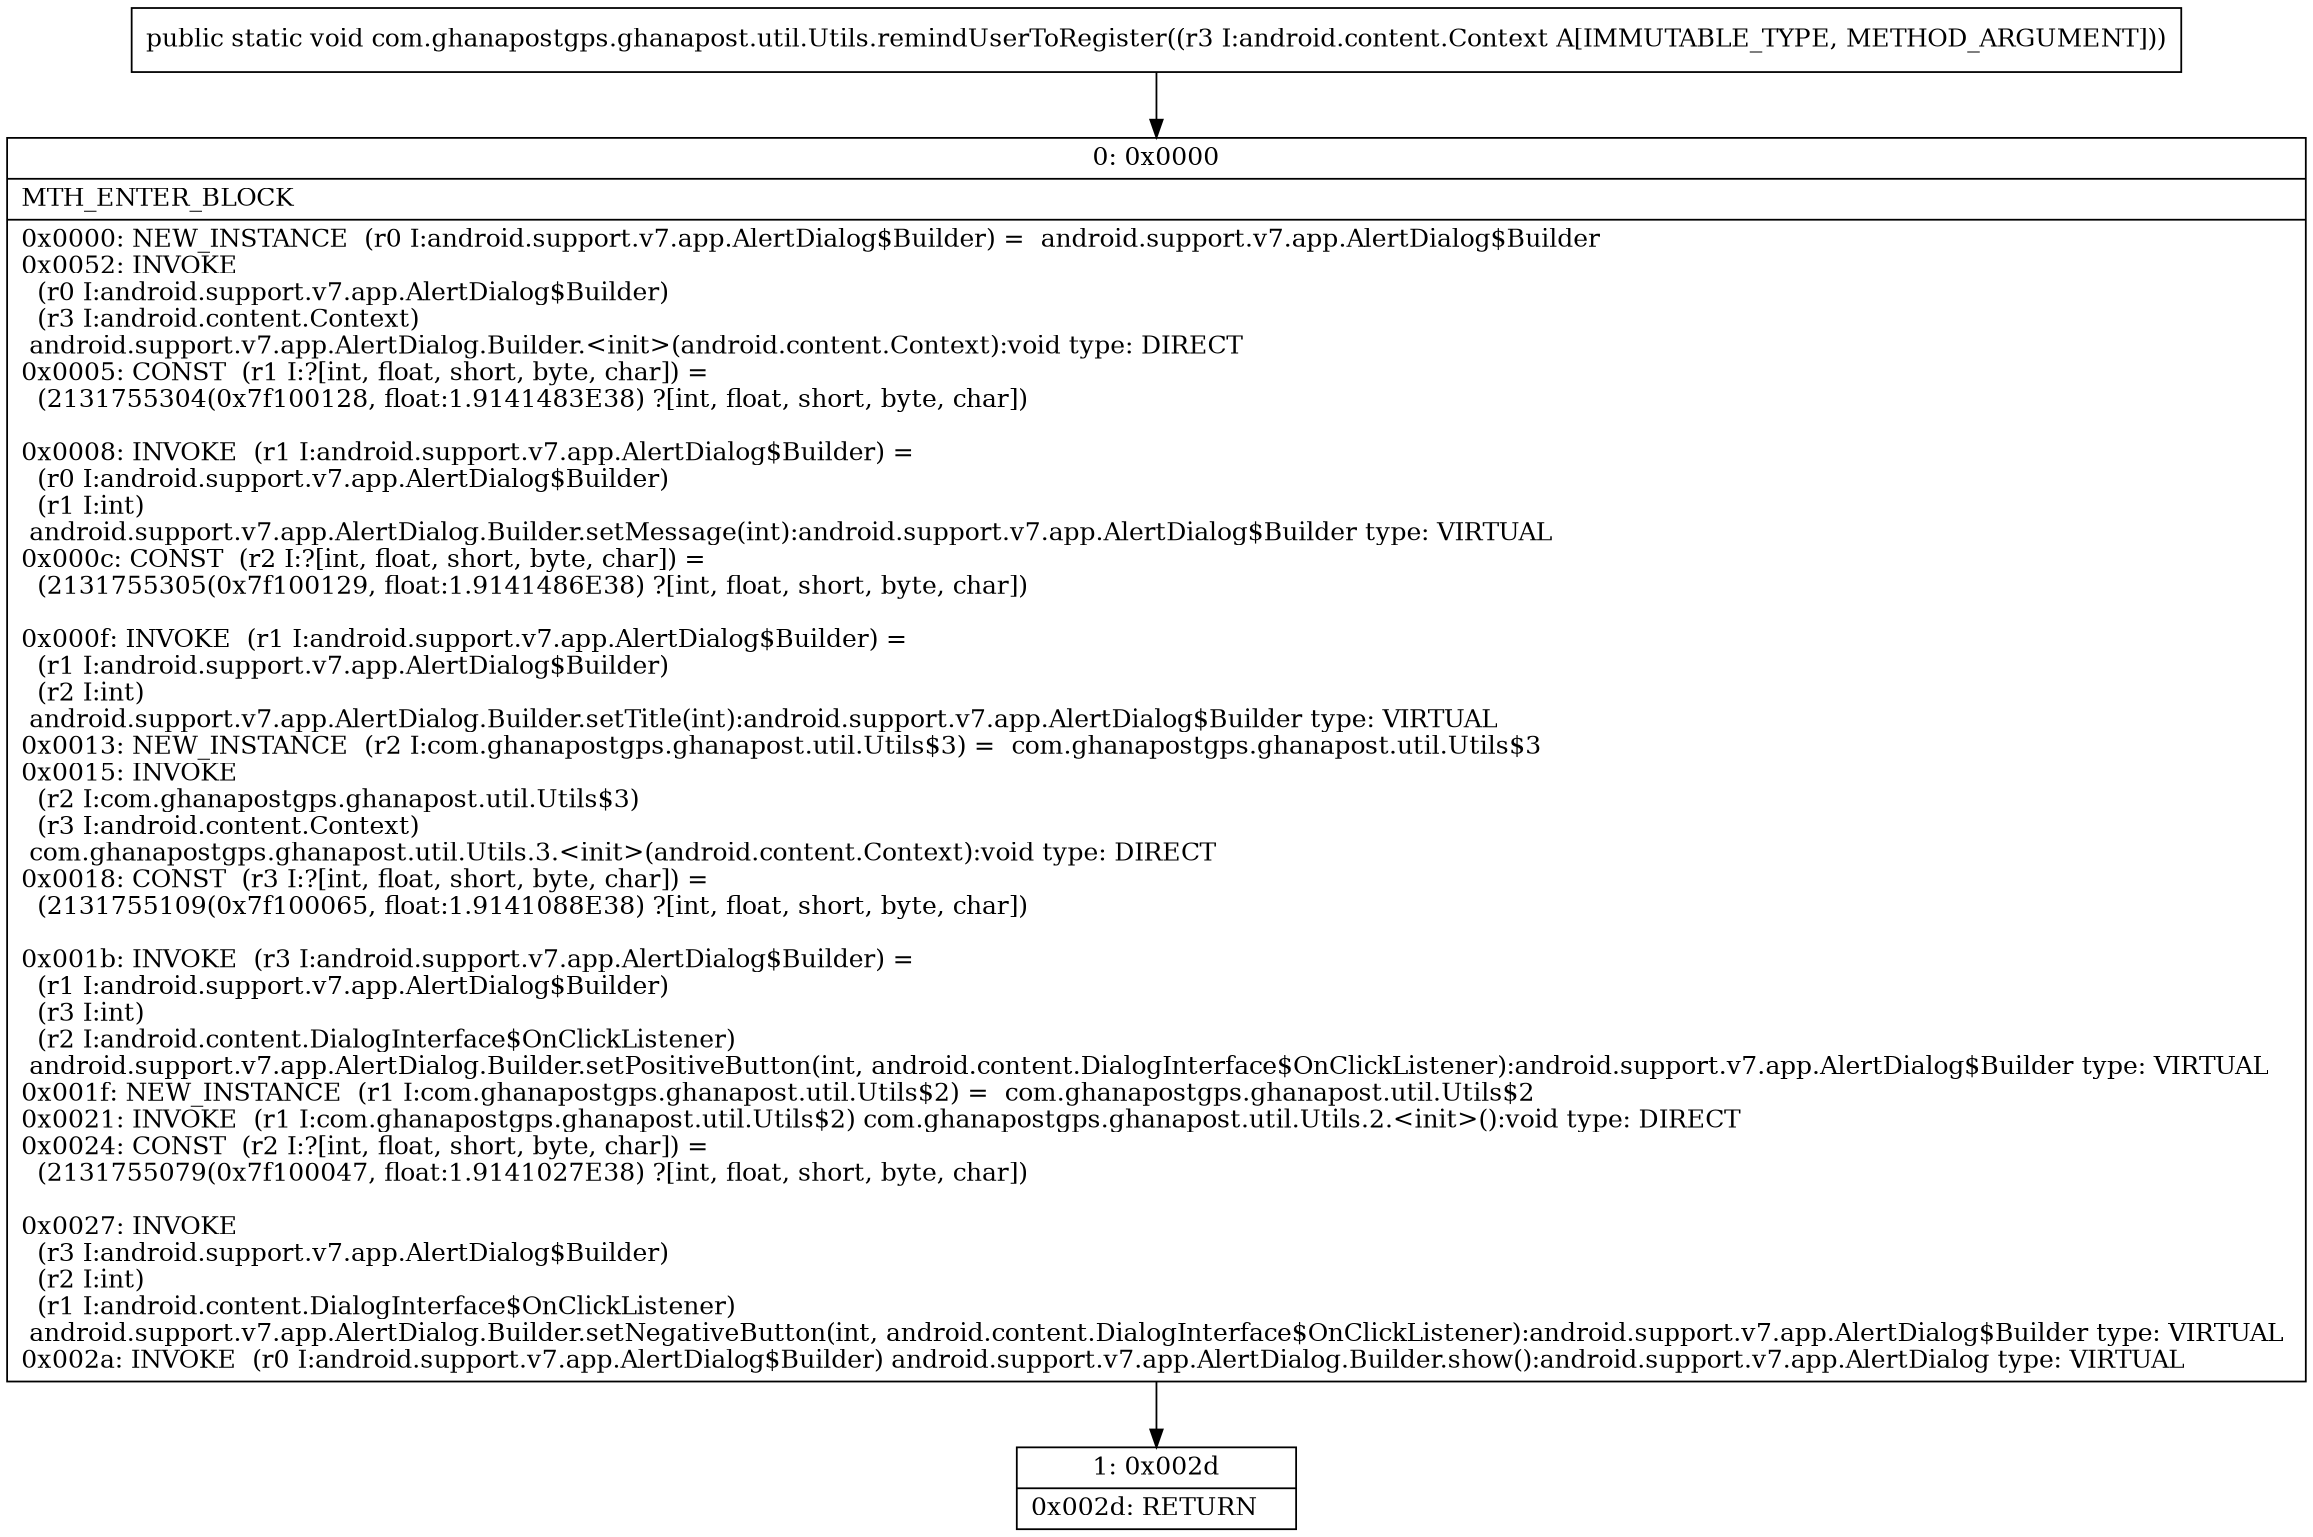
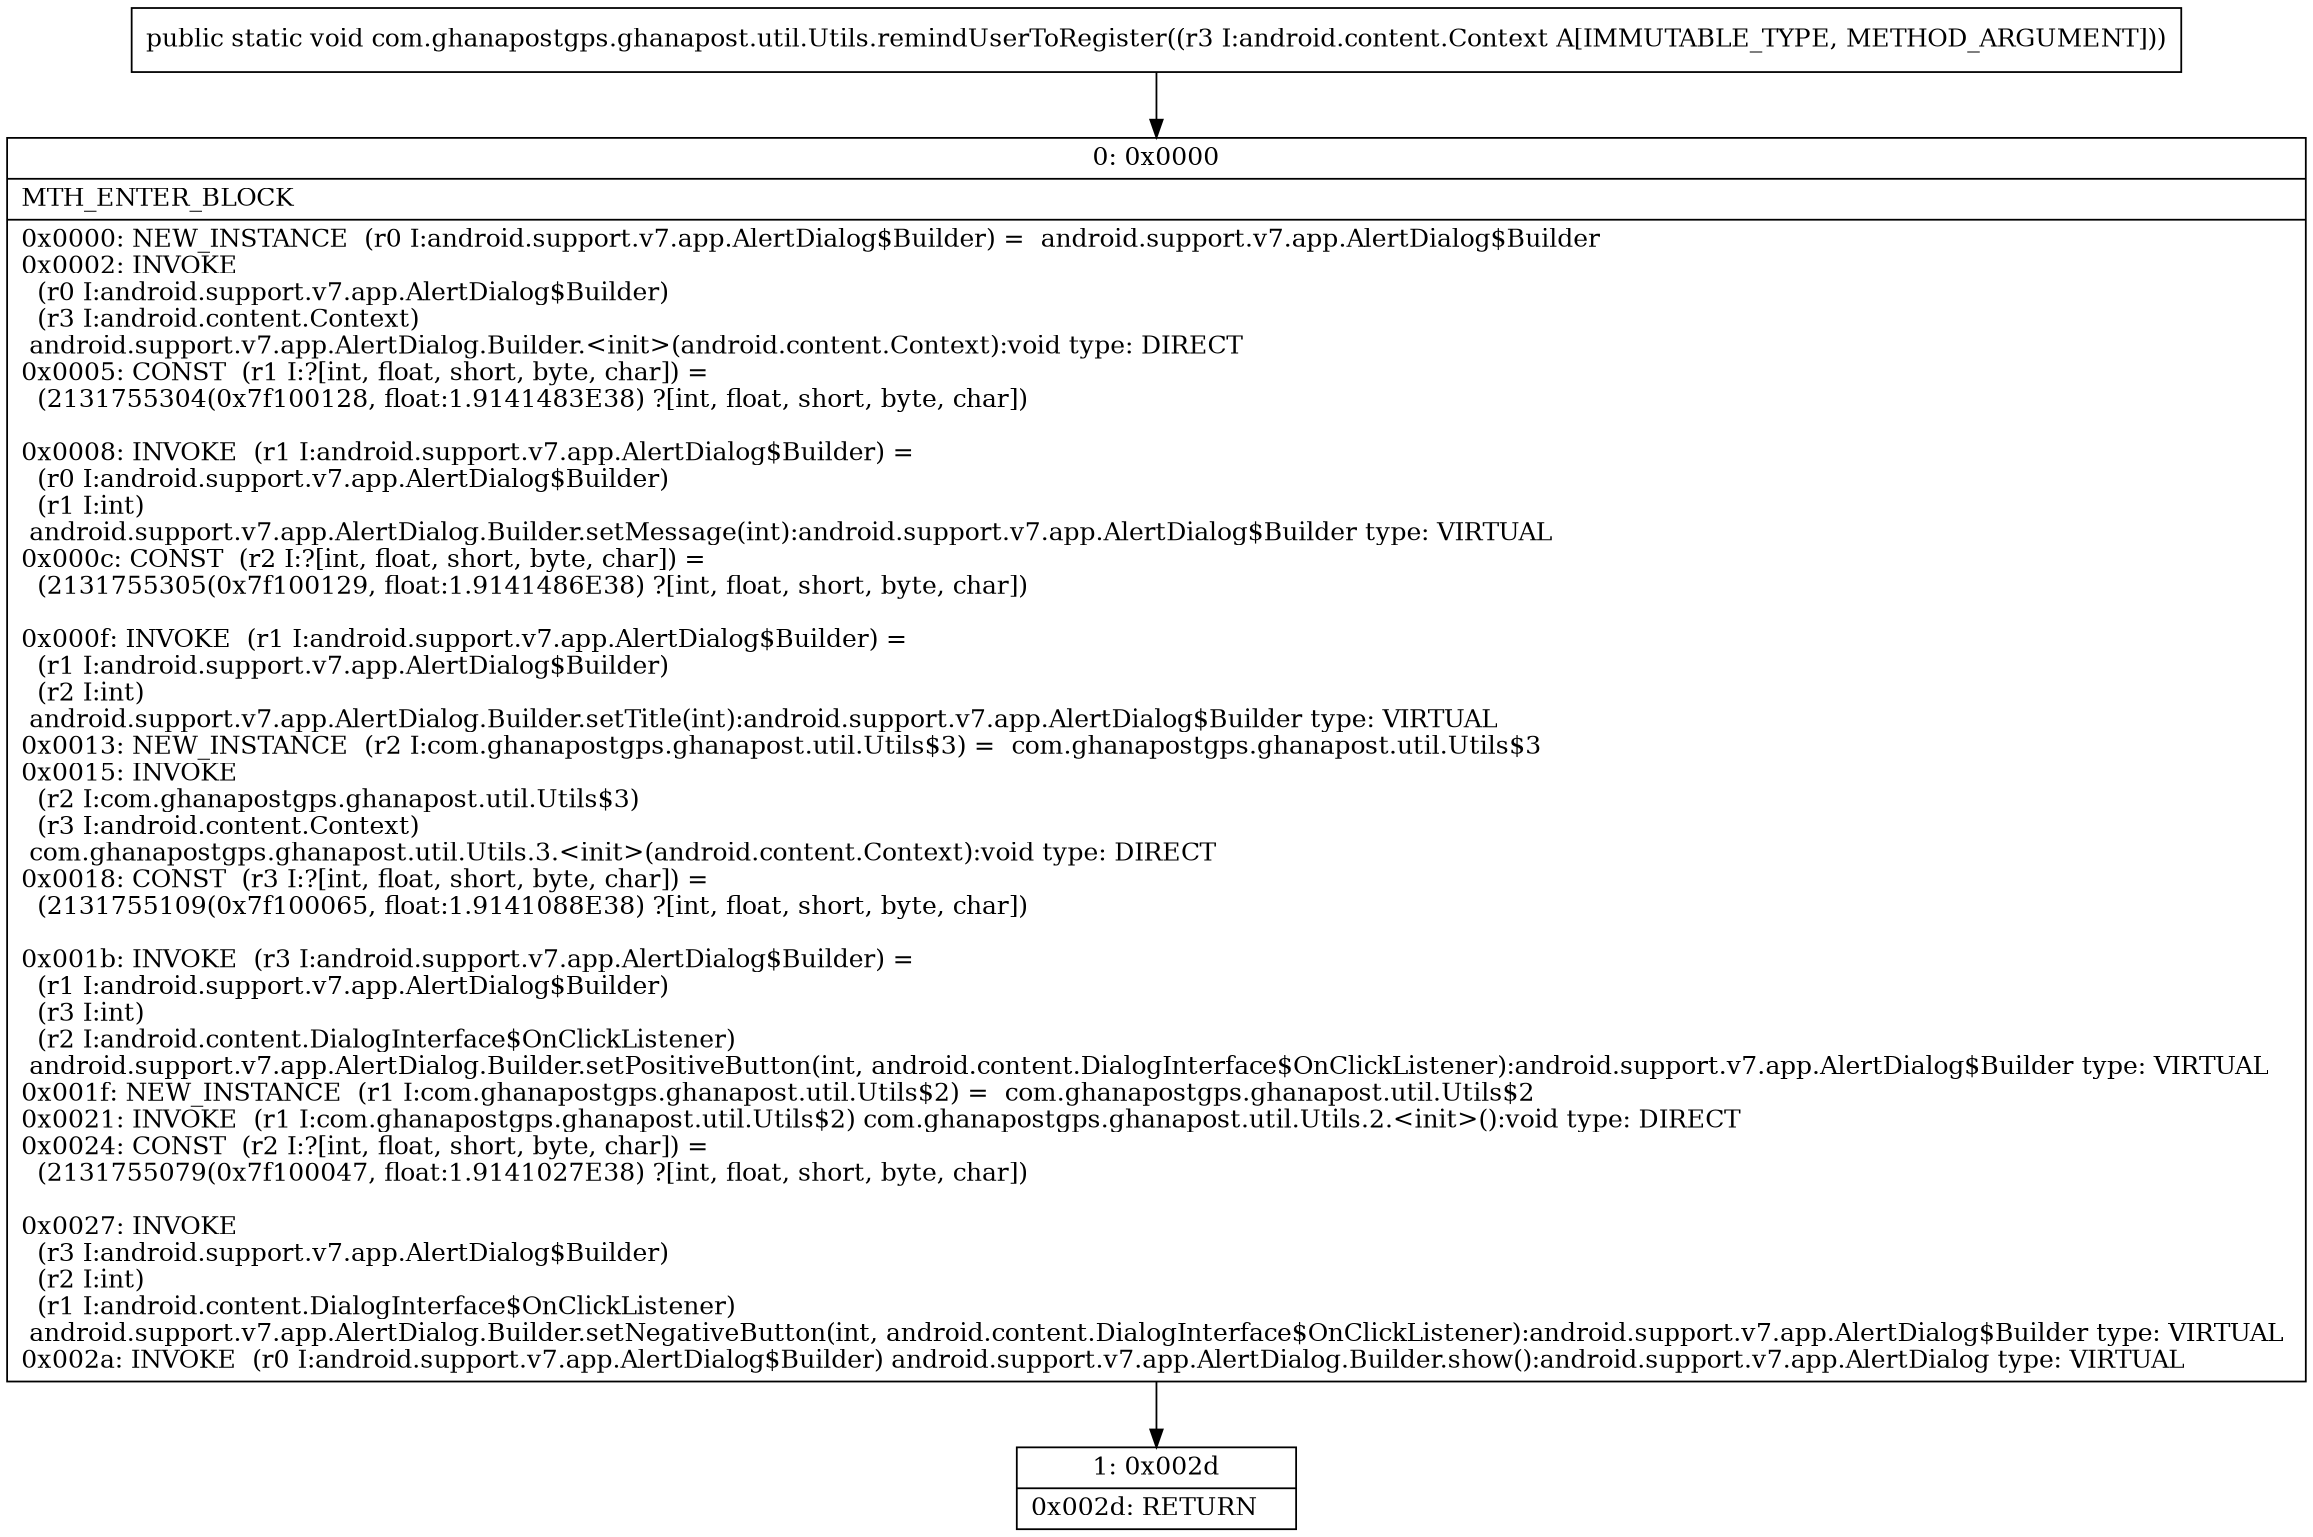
  digraph {
    node [shape=record]
-   n1 [label="{0\:\ 0x0000|MTH_ENTER_BLOCK\l|0x0000: NEW_INSTANCE  (r0 I:android.support.v7.app.AlertDialog$Builder) =  android.support.v7.app.AlertDialog$Builder \l0x0052: INVOKE  \l  (r0 I:android.support.v7.app.AlertDialog$Builder)\l  (r3 I:android.content.Context)\l android.support.v7.app.AlertDialog.Builder.\<init\>(android.content.Context):void type: DIRECT \l0x0005: CONST  (r1 I:?[int, float, short, byte, char]) = \l  (2131755304(0x7f100128, float:1.9141483E38) ?[int, float, short, byte, char])\l \l0x0008: INVOKE  (r1 I:android.support.v7.app.AlertDialog$Builder) = \l  (r0 I:android.support.v7.app.AlertDialog$Builder)\l  (r1 I:int)\l android.support.v7.app.AlertDialog.Builder.setMessage(int):android.support.v7.app.AlertDialog$Builder type: VIRTUAL \l0x000c: CONST  (r2 I:?[int, float, short, byte, char]) = \l  (2131755305(0x7f100129, float:1.9141486E38) ?[int, float, short, byte, char])\l \l0x000f: INVOKE  (r1 I:android.support.v7.app.AlertDialog$Builder) = \l  (r1 I:android.support.v7.app.AlertDialog$Builder)\l  (r2 I:int)\l android.support.v7.app.AlertDialog.Builder.setTitle(int):android.support.v7.app.AlertDialog$Builder type: VIRTUAL \l0x0013: NEW_INSTANCE  (r2 I:com.ghanapostgps.ghanapost.util.Utils$3) =  com.ghanapostgps.ghanapost.util.Utils$3 \l0x0015: INVOKE  \l  (r2 I:com.ghanapostgps.ghanapost.util.Utils$3)\l  (r3 I:android.content.Context)\l com.ghanapostgps.ghanapost.util.Utils.3.\<init\>(android.content.Context):void type: DIRECT \l0x0018: CONST  (r3 I:?[int, float, short, byte, char]) = \l  (2131755109(0x7f100065, float:1.9141088E38) ?[int, float, short, byte, char])\l \l0x001b: INVOKE  (r3 I:android.support.v7.app.AlertDialog$Builder) = \l  (r1 I:android.support.v7.app.AlertDialog$Builder)\l  (r3 I:int)\l  (r2 I:android.content.DialogInterface$OnClickListener)\l android.support.v7.app.AlertDialog.Builder.setPositiveButton(int, android.content.DialogInterface$OnClickListener):android.support.v7.app.AlertDialog$Builder type: VIRTUAL \l0x001f: NEW_INSTANCE  (r1 I:com.ghanapostgps.ghanapost.util.Utils$2) =  com.ghanapostgps.ghanapost.util.Utils$2 \l0x0021: INVOKE  (r1 I:com.ghanapostgps.ghanapost.util.Utils$2) com.ghanapostgps.ghanapost.util.Utils.2.\<init\>():void type: DIRECT \l0x0024: CONST  (r2 I:?[int, float, short, byte, char]) = \l  (2131755079(0x7f100047, float:1.9141027E38) ?[int, float, short, byte, char])\l \l0x0027: INVOKE  \l  (r3 I:android.support.v7.app.AlertDialog$Builder)\l  (r2 I:int)\l  (r1 I:android.content.DialogInterface$OnClickListener)\l android.support.v7.app.AlertDialog.Builder.setNegativeButton(int, android.content.DialogInterface$OnClickListener):android.support.v7.app.AlertDialog$Builder type: VIRTUAL \l0x002a: INVOKE  (r0 I:android.support.v7.app.AlertDialog$Builder) android.support.v7.app.AlertDialog.Builder.show():android.support.v7.app.AlertDialog type: VIRTUAL \l}"]
+   n1 [label="{0\:\ 0x0000|MTH_ENTER_BLOCK\l|0x0000: NEW_INSTANCE  (r0 I:android.support.v7.app.AlertDialog$Builder) =  android.support.v7.app.AlertDialog$Builder \l0x0002: INVOKE  \l  (r0 I:android.support.v7.app.AlertDialog$Builder)\l  (r3 I:android.content.Context)\l android.support.v7.app.AlertDialog.Builder.\<init\>(android.content.Context):void type: DIRECT \l0x0005: CONST  (r1 I:?[int, float, short, byte, char]) = \l  (2131755304(0x7f100128, float:1.9141483E38) ?[int, float, short, byte, char])\l \l0x0008: INVOKE  (r1 I:android.support.v7.app.AlertDialog$Builder) = \l  (r0 I:android.support.v7.app.AlertDialog$Builder)\l  (r1 I:int)\l android.support.v7.app.AlertDialog.Builder.setMessage(int):android.support.v7.app.AlertDialog$Builder type: VIRTUAL \l0x000c: CONST  (r2 I:?[int, float, short, byte, char]) = \l  (2131755305(0x7f100129, float:1.9141486E38) ?[int, float, short, byte, char])\l \l0x000f: INVOKE  (r1 I:android.support.v7.app.AlertDialog$Builder) = \l  (r1 I:android.support.v7.app.AlertDialog$Builder)\l  (r2 I:int)\l android.support.v7.app.AlertDialog.Builder.setTitle(int):android.support.v7.app.AlertDialog$Builder type: VIRTUAL \l0x0013: NEW_INSTANCE  (r2 I:com.ghanapostgps.ghanapost.util.Utils$3) =  com.ghanapostgps.ghanapost.util.Utils$3 \l0x0015: INVOKE  \l  (r2 I:com.ghanapostgps.ghanapost.util.Utils$3)\l  (r3 I:android.content.Context)\l com.ghanapostgps.ghanapost.util.Utils.3.\<init\>(android.content.Context):void type: DIRECT \l0x0018: CONST  (r3 I:?[int, float, short, byte, char]) = \l  (2131755109(0x7f100065, float:1.9141088E38) ?[int, float, short, byte, char])\l \l0x001b: INVOKE  (r3 I:android.support.v7.app.AlertDialog$Builder) = \l  (r1 I:android.support.v7.app.AlertDialog$Builder)\l  (r3 I:int)\l  (r2 I:android.content.DialogInterface$OnClickListener)\l android.support.v7.app.AlertDialog.Builder.setPositiveButton(int, android.content.DialogInterface$OnClickListener):android.support.v7.app.AlertDialog$Builder type: VIRTUAL \l0x001f: NEW_INSTANCE  (r1 I:com.ghanapostgps.ghanapost.util.Utils$2) =  com.ghanapostgps.ghanapost.util.Utils$2 \l0x0021: INVOKE  (r1 I:com.ghanapostgps.ghanapost.util.Utils$2) com.ghanapostgps.ghanapost.util.Utils.2.\<init\>():void type: DIRECT \l0x0024: CONST  (r2 I:?[int, float, short, byte, char]) = \l  (2131755079(0x7f100047, float:1.9141027E38) ?[int, float, short, byte, char])\l \l0x0027: INVOKE  \l  (r3 I:android.support.v7.app.AlertDialog$Builder)\l  (r2 I:int)\l  (r1 I:android.content.DialogInterface$OnClickListener)\l android.support.v7.app.AlertDialog.Builder.setNegativeButton(int, android.content.DialogInterface$OnClickListener):android.support.v7.app.AlertDialog$Builder type: VIRTUAL \l0x002a: INVOKE  (r0 I:android.support.v7.app.AlertDialog$Builder) android.support.v7.app.AlertDialog.Builder.show():android.support.v7.app.AlertDialog type: VIRTUAL \l}"]
    n2 [label="{1\:\ 0x002d|0x002d: RETURN   \l}"]
    n3 [label="{public static void com.ghanapostgps.ghanapost.util.Utils.remindUserToRegister((r3 I:android.content.Context A[IMMUTABLE_TYPE, METHOD_ARGUMENT])) }"]
    n1 -> n2
    n3 -> n1
  }
